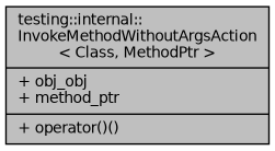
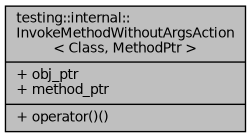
  digraph {
-   n1 [color=black fillcolor=grey75 fontcolor=black fontname=Helvetica fontsize=10 height=0.2 label="{testing::internal::\lInvokeMethodWithoutArgsAction\l\< Class, MethodPtr \>\n|+ obj_obj\l+ method_ptr\l|+ operator()()\l}" shape=record style=filled width=0.4]
+   n1 [color=black fillcolor=grey75 fontcolor=black fontname=Helvetica fontsize=10 height=0.2 label="{testing::internal::\lInvokeMethodWithoutArgsAction\l\< Class, MethodPtr \>\n|+ obj_ptr\l+ method_ptr\l|+ operator()()\l}" shape=record style=filled width=0.4]
  }
